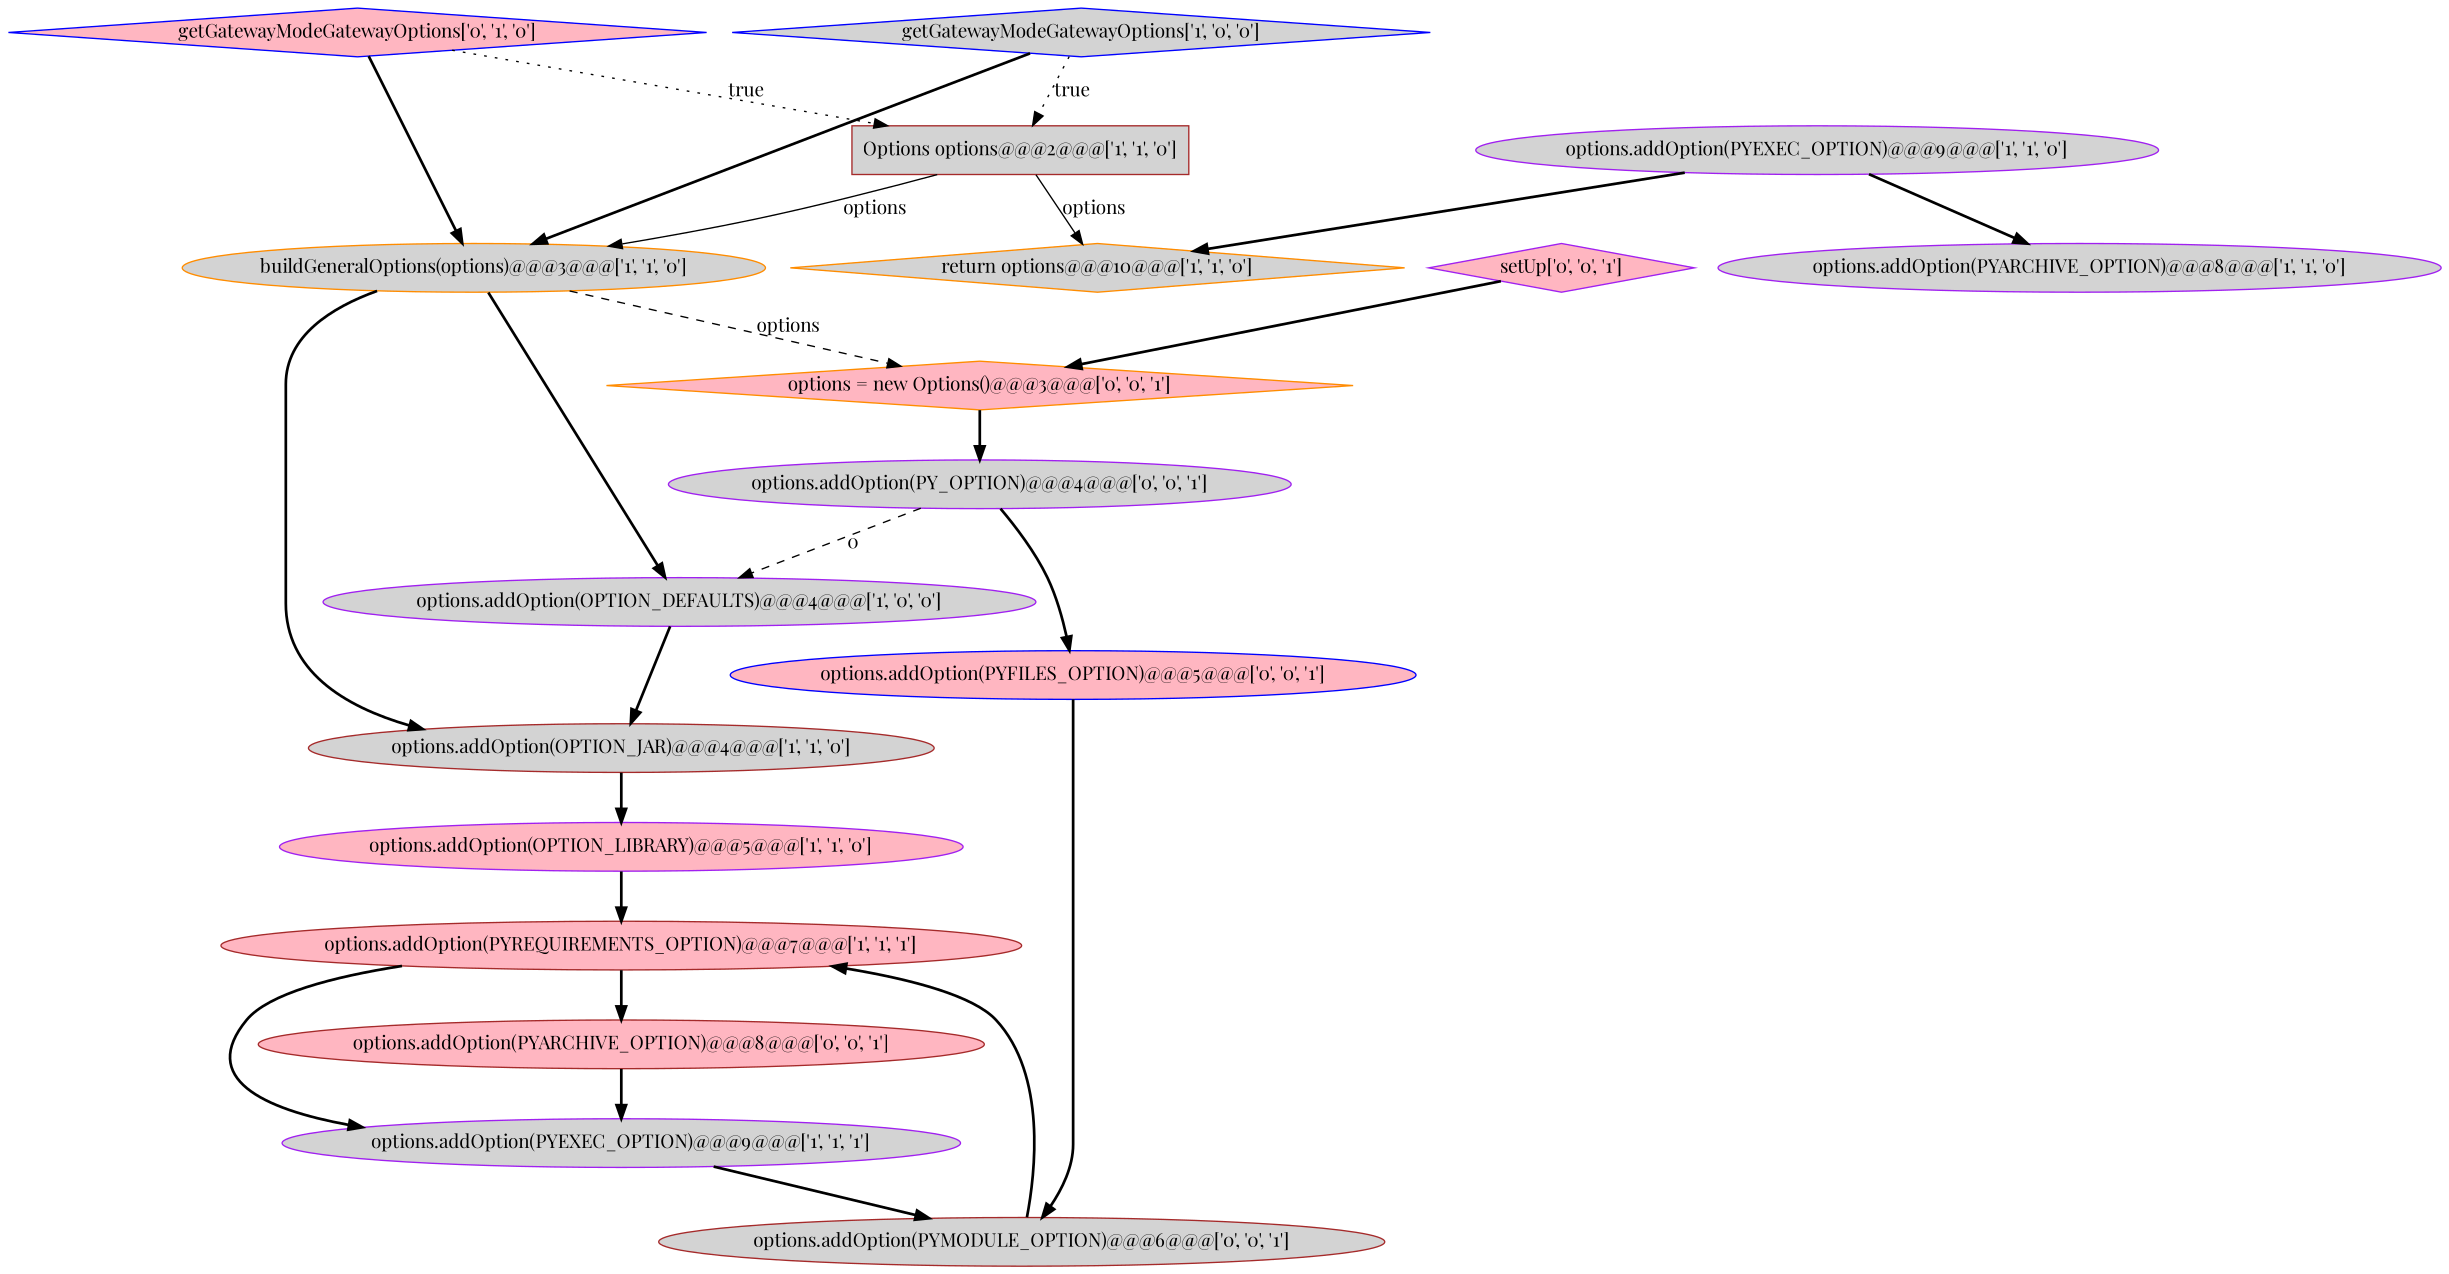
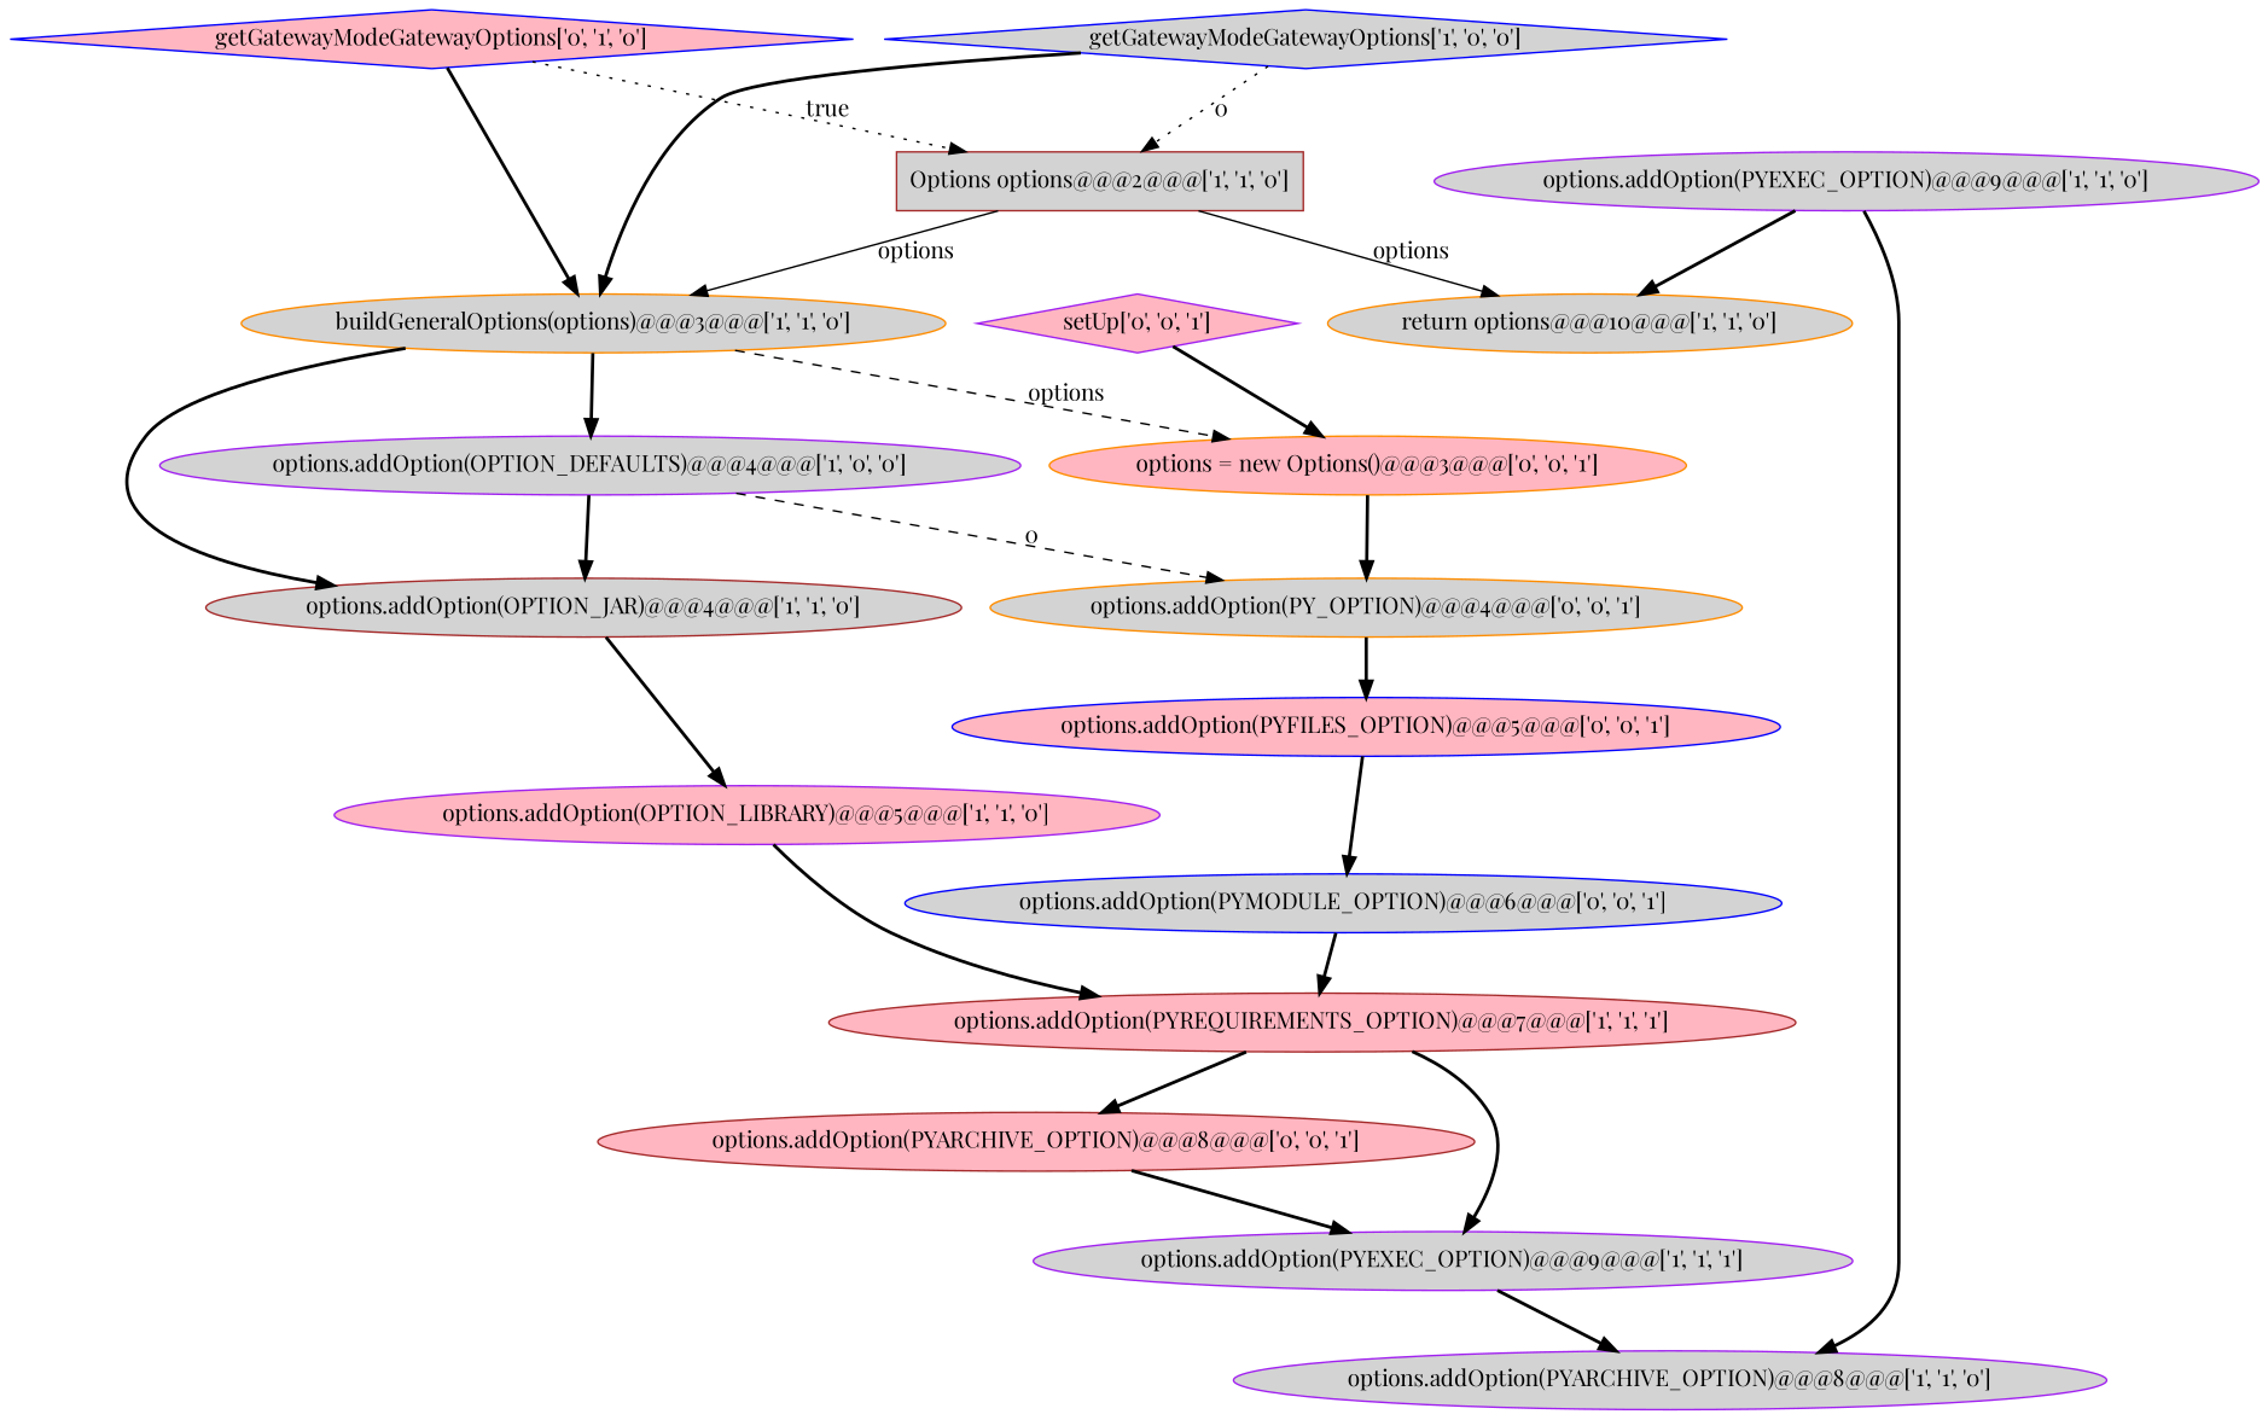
  digraph {
    fontname="Playfair Display"
    node [color=purple fillcolor=lightgrey fontname="Playfair Display" shape=ellipse style=filled]
    edge [fontname="Playfair Display" style=bold]
    n1 [color=blue fillcolor=lightpink label="getGatewayModeGatewayOptions['0', '1', '0']" shape=diamond]
    n2 [color=darkorange label="buildGeneralOptions(options)@@@3@@@['1', '1', '0']"]
    n3 [color=brown label="Options options@@@2@@@['1', '1', '0']" shape=box]
-   n4 [color=darkorange fillcolor=lightpink label="options = new Options()@@@3@@@['0', '0', '1']" shape=diamond]
+   n4 [color=darkorange fillcolor=lightpink label="options = new Options()@@@3@@@['0', '0', '1']"]
    n5 [label="options.addOption(OPTION_DEFAULTS)@@@4@@@['1', '0', '0']"]
    n6 [color=brown label="options.addOption(OPTION_JAR)@@@4@@@['1', '1', '0']"]
-   n7 [color=darkorange label="return options@@@10@@@['1', '1', '0']" shape=diamond]
-   n8 [label="options.addOption(PY_OPTION)@@@4@@@['0', '0', '1']"]
+   n7 [color=darkorange label="return options@@@10@@@['1', '1', '0']"]
+   n8 [color=darkorange label="options.addOption(PY_OPTION)@@@4@@@['0', '0', '1']"]
    n9 [fillcolor=lightpink label="options.addOption(OPTION_LIBRARY)@@@5@@@['1', '1', '0']"]
    n10 [color=brown fillcolor=lightpink label="options.addOption(PYARCHIVE_OPTION)@@@8@@@['0', '0', '1']"]
    n11 [label="options.addOption(PYEXEC_OPTION)@@@9@@@['1', '1', '1']"]
    n12 [label="options.addOption(PYARCHIVE_OPTION)@@@8@@@['1', '1', '0']"]
    n13 [color=blue fillcolor=lightpink label="options.addOption(PYFILES_OPTION)@@@5@@@['0', '0', '1']"]
-   n14 [color=brown label="options.addOption(PYMODULE_OPTION)@@@6@@@['0', '0', '1']"]
+   n14 [color=blue label="options.addOption(PYMODULE_OPTION)@@@6@@@['0', '0', '1']"]
    n15 [color=brown fillcolor=lightpink label="options.addOption(PYREQUIREMENTS_OPTION)@@@7@@@['1', '1', '1']"]
    n16 [fillcolor=lightpink label="setUp['0', '0', '1']" shape=diamond]
    n17 [label="options.addOption(PYEXEC_OPTION)@@@9@@@['1', '1', '0']"]
    n18 [color=blue label="getGatewayModeGatewayOptions['1', '0', '0']" shape=diamond]
    n1 -> n2
    n1 -> n3 [label=true style=dotted]
    n2 -> n4 [label=options style=dashed]
    n2 -> n5
    n2 -> n6
    n3 -> n2 [label=options style=solid]
    n3 -> n7 [label=options style=solid]
    n4 -> n8
    n5 -> n6
-   n8 -> n5 [label=0 style=dashed]
+   n5 -> n8 [label=0 style=dashed]
    n6 -> n9
    n8 -> n13
    n9 -> n15
    n10 -> n11
-   n11 -> n14
+   n11 -> n12
    n13 -> n14
    n14 -> n15
    n15 -> n10
    n15 -> n11
    n16 -> n4
    n17 -> n7
    n17 -> n12
    n18 -> n2
-   n18 -> n3 [label=true style=dotted]
+   n18 -> n3 [label=0 style=dotted]
  }
